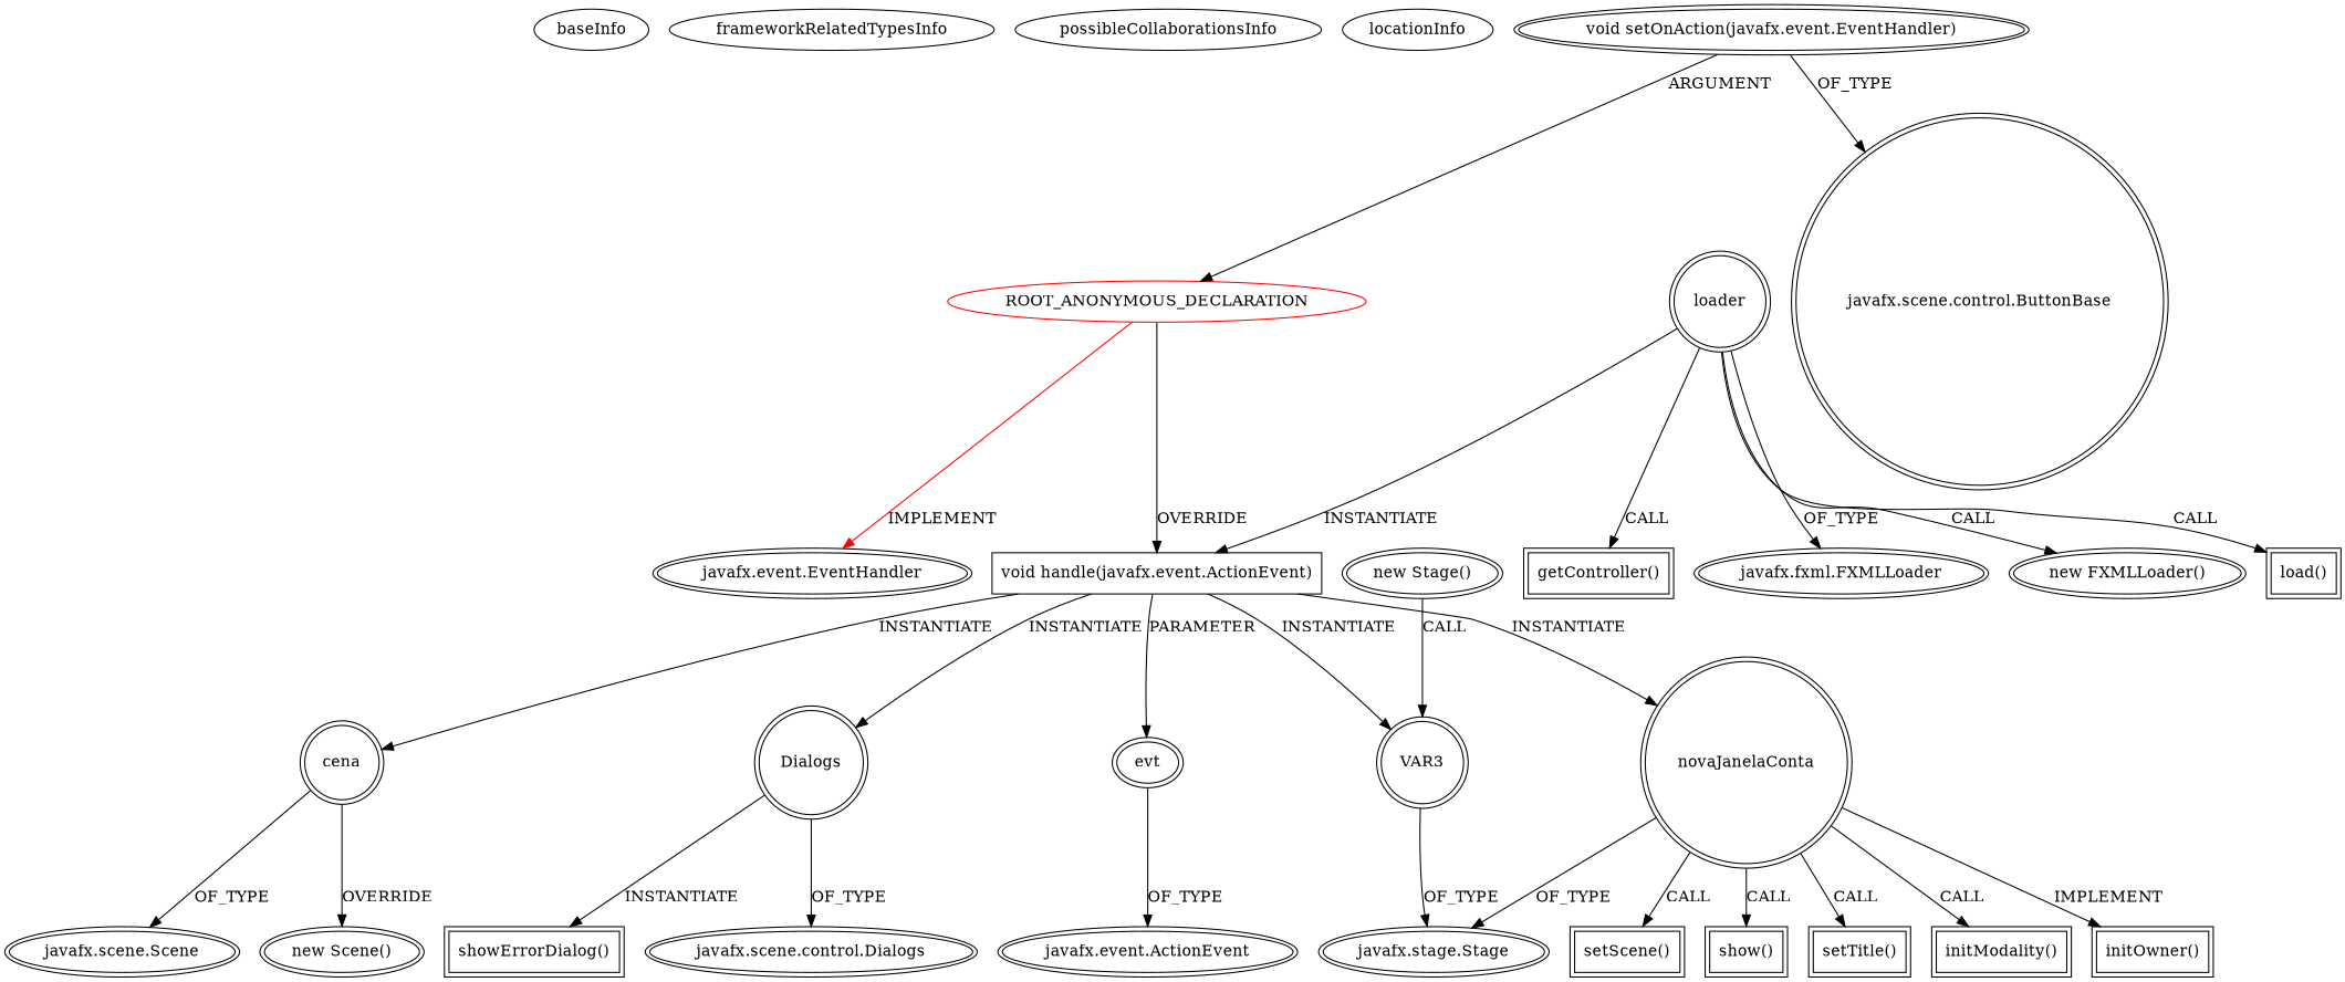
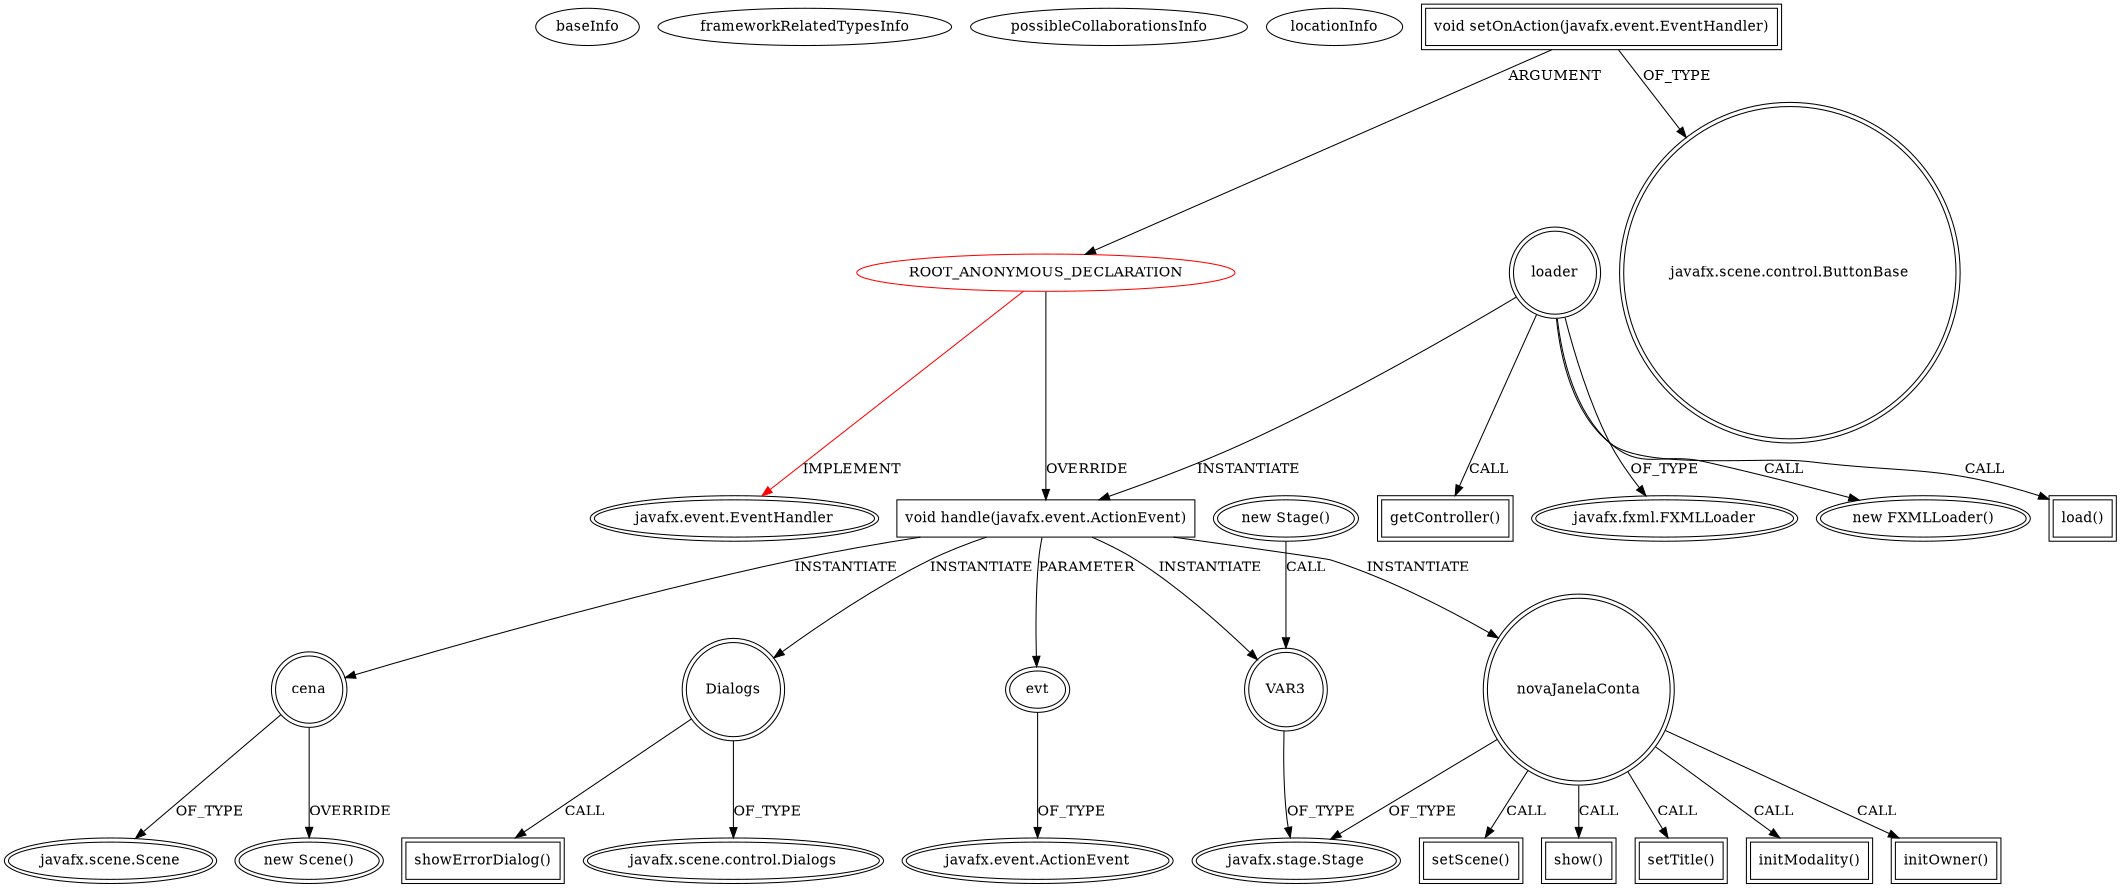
  digraph {
    node [isFrameworkType=true vertexType=INSIDE_CALL peripheries=2]
    baseInfo [category=extension_graph graphId=2491 isAnonymous=true possibleRelation=false isFrameworkType="" vertexType="" peripheries=""]
    frameworkRelatedTypesInfo [0="javafx.event.EventHandler" isFrameworkType="" vertexType="" peripheries=""]
    possibleCollaborationsInfo [isFrameworkType="" vertexType="" peripheries=""]
    locationInfo [contextSignature="void initialize(java.net.URL,java.util.ResourceBundle)" filePath="/diogocs1-FPessoais/FPessoais-master/FinancasPessoais/src/app/controllers/HomeController.java" graphId=2491 projectName="diogocs1-FPessoais" isFrameworkType="" vertexType="" peripheries=""]
    n5 [color=red isFrameworkType=false label=ROOT_ANONYMOUS_DECLARATION vertexType=ROOT_ANONYMOUS_DECLARATION peripheries=""]
    n6 [label="javafx.event.EventHandler" vertexType=FRAMEWORK_INTERFACE_TYPE]
    n7 [isFrameworkType=false label="void handle(javafx.event.ActionEvent)" shape=box vertexType=OVERRIDING_METHOD_DECLARATION peripheries=""]
    n8 [label=evt vertexType=PARAMETER_DECLARATION]
    n9 [label=VAR3 shape=circle vertexType=VARIABLE_EXPRESION]
    n10 [label=cena shape=circle vertexType=VARIABLE_EXPRESION]
    n11 [label=novaJanelaConta shape=circle vertexType=VARIABLE_EXPRESION]
    n12 [label=Dialogs shape=circle vertexType=VARIABLE_EXPRESION]
-   n13 [label="void setOnAction(javafx.event.EventHandler)" vertexType=OUTSIDE_CALL]
+   n13 [label="void setOnAction(javafx.event.EventHandler)" vertexType=OUTSIDE_CALL shape=box]
    n14 [label="javafx.scene.control.ButtonBase" shape=circle vertexType=FRAMEWORK_CLASS_TYPE]
    n15 [label="javafx.event.ActionEvent" vertexType=FRAMEWORK_CLASS_TYPE]
    n16 [label=loader shape=circle vertexType=VARIABLE_EXPRESION]
    n17 [label="javafx.fxml.FXMLLoader" vertexType=FRAMEWORK_CLASS_TYPE]
    n18 [label="new FXMLLoader()" vertexType=CONSTRUCTOR_CALL]
    n19 [label="load()" shape=box]
    n20 [label="getController()" shape=box]
    n21 [label="javafx.stage.Stage" vertexType=FRAMEWORK_CLASS_TYPE]
    n22 [label="javafx.scene.Scene" vertexType=FRAMEWORK_CLASS_TYPE]
    n23 [label="new Scene()" vertexType=CONSTRUCTOR_CALL]
    n24 [label="setTitle()" shape=box]
    n25 [label="initModality()" shape=box]
    n26 [label="initOwner()" shape=box]
    n27 [label="setScene()" shape=box]
    n28 [label="show()" shape=box]
    n29 [label="javafx.scene.control.Dialogs" vertexType=FRAMEWORK_CLASS_TYPE]
    n30 [label="showErrorDialog()" shape=box]
    n31 [label="new Stage()" vertexType=CONSTRUCTOR_CALL]
    n5 -> n6 [color=red label=IMPLEMENT]
    n5 -> n7 [label=OVERRIDE]
    n7 -> n8 [label=PARAMETER]
    n7 -> n9 [label=INSTANTIATE]
    n7 -> n10 [label=INSTANTIATE]
    n7 -> n11 [label=INSTANTIATE]
    n7 -> n12 [label=INSTANTIATE]
    n8 -> n15 [label=OF_TYPE]
    n9 -> n21 [label=OF_TYPE]
    n10 -> n22 [label=OF_TYPE]
    n10 -> n23 [label=OVERRIDE]
    n11 -> n21 [label=OF_TYPE]
    n11 -> n24 [label=CALL]
    n11 -> n25 [label=CALL]
-   n11 -> n26 [label=IMPLEMENT]
+   n11 -> n26 [label=CALL]
    n11 -> n27 [label=CALL]
    n11 -> n28 [label=CALL]
    n12 -> n29 [label=OF_TYPE]
-   n12 -> n30 [label=INSTANTIATE]
+   n12 -> n30 [label=CALL]
    n13 -> n5 [label=ARGUMENT]
    n13 -> n14 [label=OF_TYPE]
    n16 -> n7 [label=INSTANTIATE]
    n16 -> n17 [label=OF_TYPE]
    n16 -> n18 [label=CALL]
    n16 -> n19 [label=CALL]
    n16 -> n20 [label=CALL]
    n31 -> n9 [label=CALL]
  }
